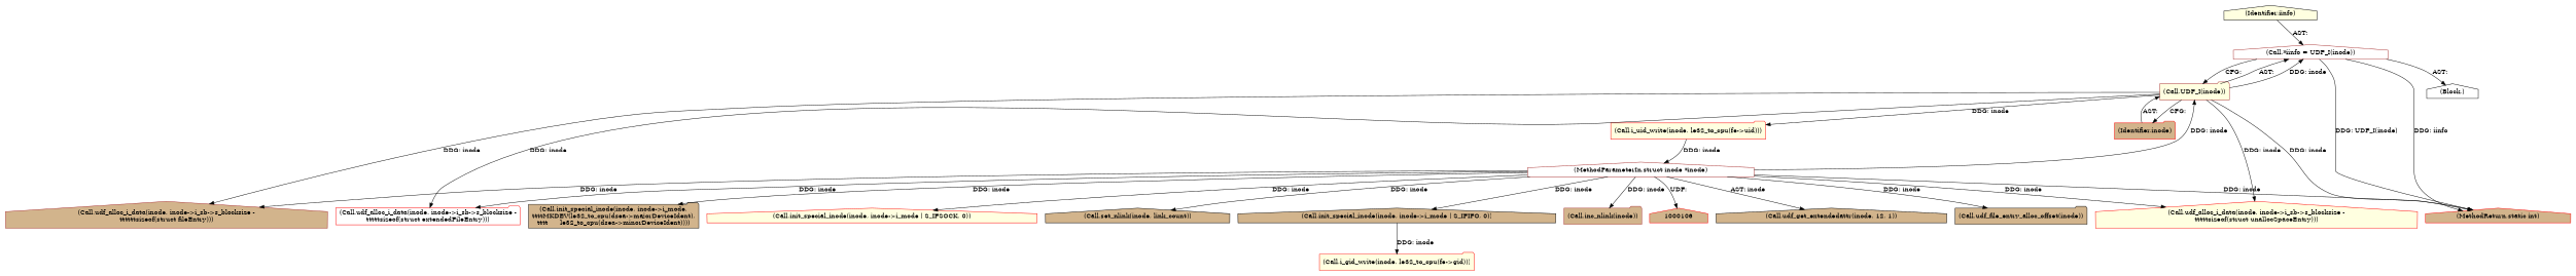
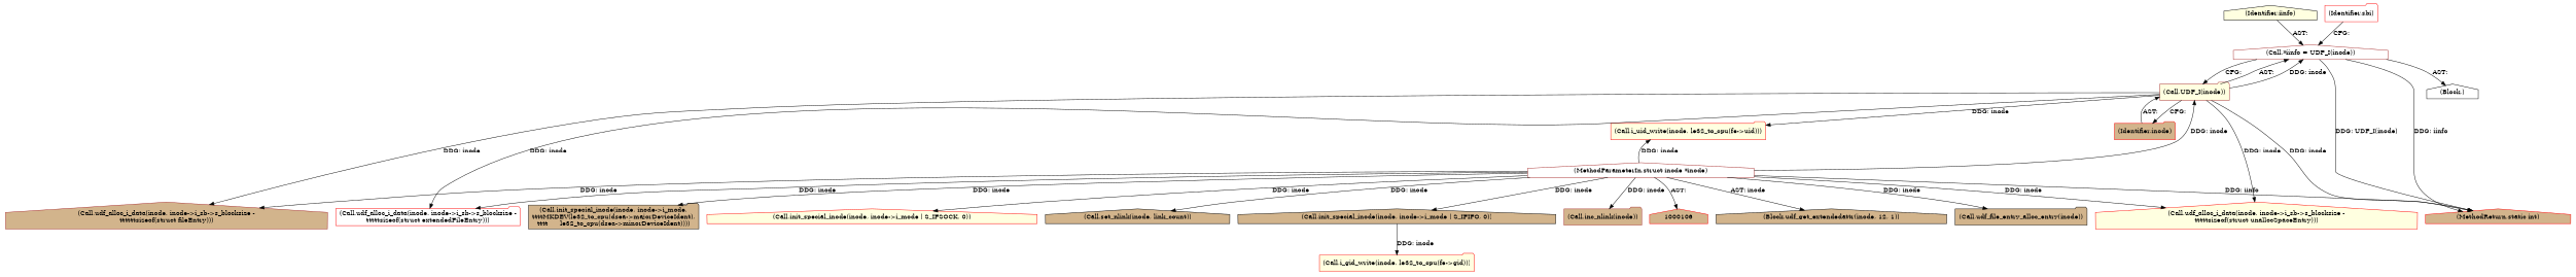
  digraph {
    node [color=red fillcolor=tan shape=house style=filled]
    n1 [color=brown fillcolor=white label="(Call,*iinfo = UDF_I(inode))"]
    n2 [color=brown fillcolor=lightyellow label="(Call,UDF_I(inode))" shape=folder]
    n3 [label="(MethodReturn,static int)"]
    n4 [color=black fillcolor=white label="(Block,)"]
    n5 [fillcolor=lightyellow label="(Call,i_uid_write(inode, le32_to_cpu(fe->uid)))" shape=folder]
    n6 [color=brown label="(Call,udf_alloc_i_data(inode, inode->i_sb->s_blocksize -\n\t\t\t\t\t\tsizeof(struct fileEntry)))"]
    n7 [fillcolor=white label="(Call,udf_alloc_i_data(inode, inode->i_sb->s_blocksize -\n\t\t\t\t\tsizeof(struct extendedFileEntry)))" shape=folder]
    n8 [fillcolor=lightyellow label="(Call,udf_alloc_i_data(inode, inode->i_sb->s_blocksize -\n\t\t\t\t\tsizeof(struct unallocSpaceEntry)))"]
    n9 [label="(Identifier,inode)" shape=folder]
    n10 [color=brown fillcolor=white label="(MethodParameterIn,struct inode *inode)"]
-   n11 [color=black label="(Call,udf_get_extendedattr(inode, 12, 1))"]
-   n12 [color=black label="(Call,udf_file_entry_alloc_offset(inode))" shape=folder]
+   n11 [color=black label="(Block,udf_get_extendedattr(inode, 12, 1))"]
+   n12 [color=black label="(Call,udf_file_entry_alloc_entry(inode))" shape=folder]
    n13 [color=black label="(Call,init_special_inode(inode, inode->i_mode,\n\t\t\t\tMKDEV(le32_to_cpu(dsea->majorDeviceIdent),\n\t\t\t\t      le32_to_cpu(dsea->minorDeviceIdent))))" shape=folder]
    n14 [fillcolor=lightyellow label="(Call,init_special_inode(inode, inode->i_mode | S_IFSOCK, 0))"]
    n15 [color=black label="(Call,set_nlink(inode, link_count))"]
    n16 [color=black label="(Call,init_special_inode(inode, inode->i_mode | S_IFIFO, 0))"]
    n17 [color=brown label="(Call,inc_nlink(inode))" shape=folder]
    1000106
    n19 [fillcolor=lightyellow label="(Call,i_gid_write(inode, le32_to_cpu(fe->gid)))" shape=folder]
    n20 [color=black fillcolor=lightyellow label="(Identifier,iinfo)"]
+   n21 [fillcolor=white label="(Identifier,sbi)" shape=folder]
    n1 -> n2 [label="CFG: "]
    n1 -> n3 [label="DDG: UDF_I(inode)"]
    n1 -> n3 [label="DDG: iinfo"]
    n1 -> n4 [label="AST: "]
    n2 -> n1 [label="AST: "]
    n2 -> n1 [label="DDG: inode"]
    n2 -> n3 [label="DDG: inode"]
    n2 -> n5 [label="DDG: inode"]
    n2 -> n6 [label="DDG: inode"]
    n2 -> n7 [label="DDG: inode"]
    n2 -> n8 [label="DDG: inode"]
    n2 -> n9 [label="CFG: "]
    n9 -> n2 [label="AST: "]
    n10 -> n2 [label="DDG: inode"]
-   n10 -> n3 [label="DDG: inode"]
-   n5 -> n10 [label="DDG: inode"]
+   n10 -> n3 [label="DDG: iinfo"]
+   n10 -> n5 [label="DDG: inode"]
    n10 -> n6 [label="DDG: inode"]
    n10 -> n7 [label="DDG: inode"]
    n10 -> n8 [label="DDG: inode"]
    n10 -> n11 [label="AST: inode"]
    n10 -> n12 [label="DDG: inode"]
    n10 -> n13 [label="DDG: inode"]
    n10 -> n14 [label="DDG: inode"]
    n10 -> n15 [label="DDG: inode"]
    n10 -> n16 [label="DDG: inode"]
    n10 -> n17 [label="DDG: inode"]
-   n10 -> 1000106 [label="UDF: "]
+   n10 -> 1000106 [label="AST: "]
    n16 -> n19 [label="DDG: inode"]
    n20 -> n1 [label="AST: "]
+   n21 -> n1 [label="CFG: "]
  }
